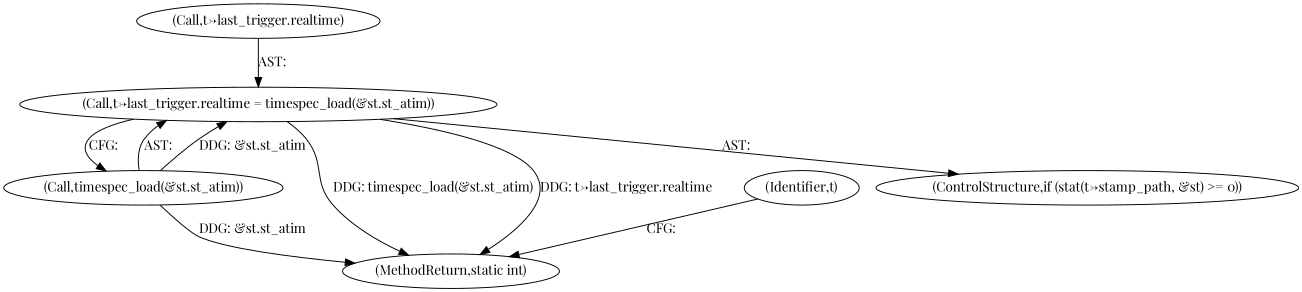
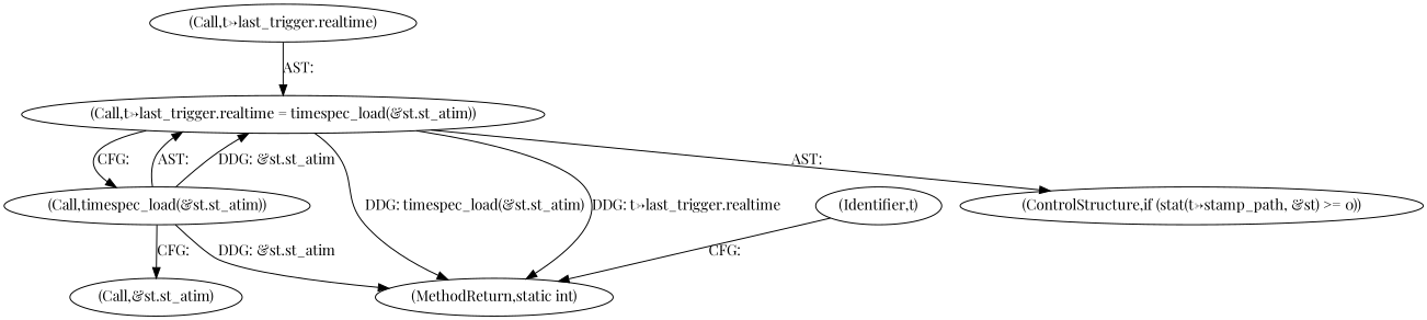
  digraph {
    fontname="Playfair Display"
    node [fontname="Playfair Display"]
    edge [fontname="Playfair Display"]
    n1 [label="(Call,t->last_trigger.realtime = timespec_load(&st.st_atim))"]
    n2 [label="(Call,timespec_load(&st.st_atim))"]
    n3 [label="(MethodReturn,static int)"]
    n4 [label="(ControlStructure,if (stat(t->stamp_path, &st) >= 0))"]
+   n5 [label="(Call,&st.st_atim)"]
    n6 [label="(Identifier,t)"]
    n7 [label="(Call,t->last_trigger.realtime)"]
    n1 -> n2 [label="CFG: "]
    n1 -> n3 [label="DDG: timespec_load(&st.st_atim)"]
    n1 -> n3 [label="DDG: t->last_trigger.realtime"]
    n1 -> n4 [label="AST: "]
    n2 -> n1 [label="AST: "]
    n2 -> n1 [label="DDG: &st.st_atim"]
    n2 -> n3 [label="DDG: &st.st_atim"]
+   n2 -> n5 [label="CFG: "]
    n6 -> n3 [label="CFG: "]
    n7 -> n1 [label="AST: "]
  }
